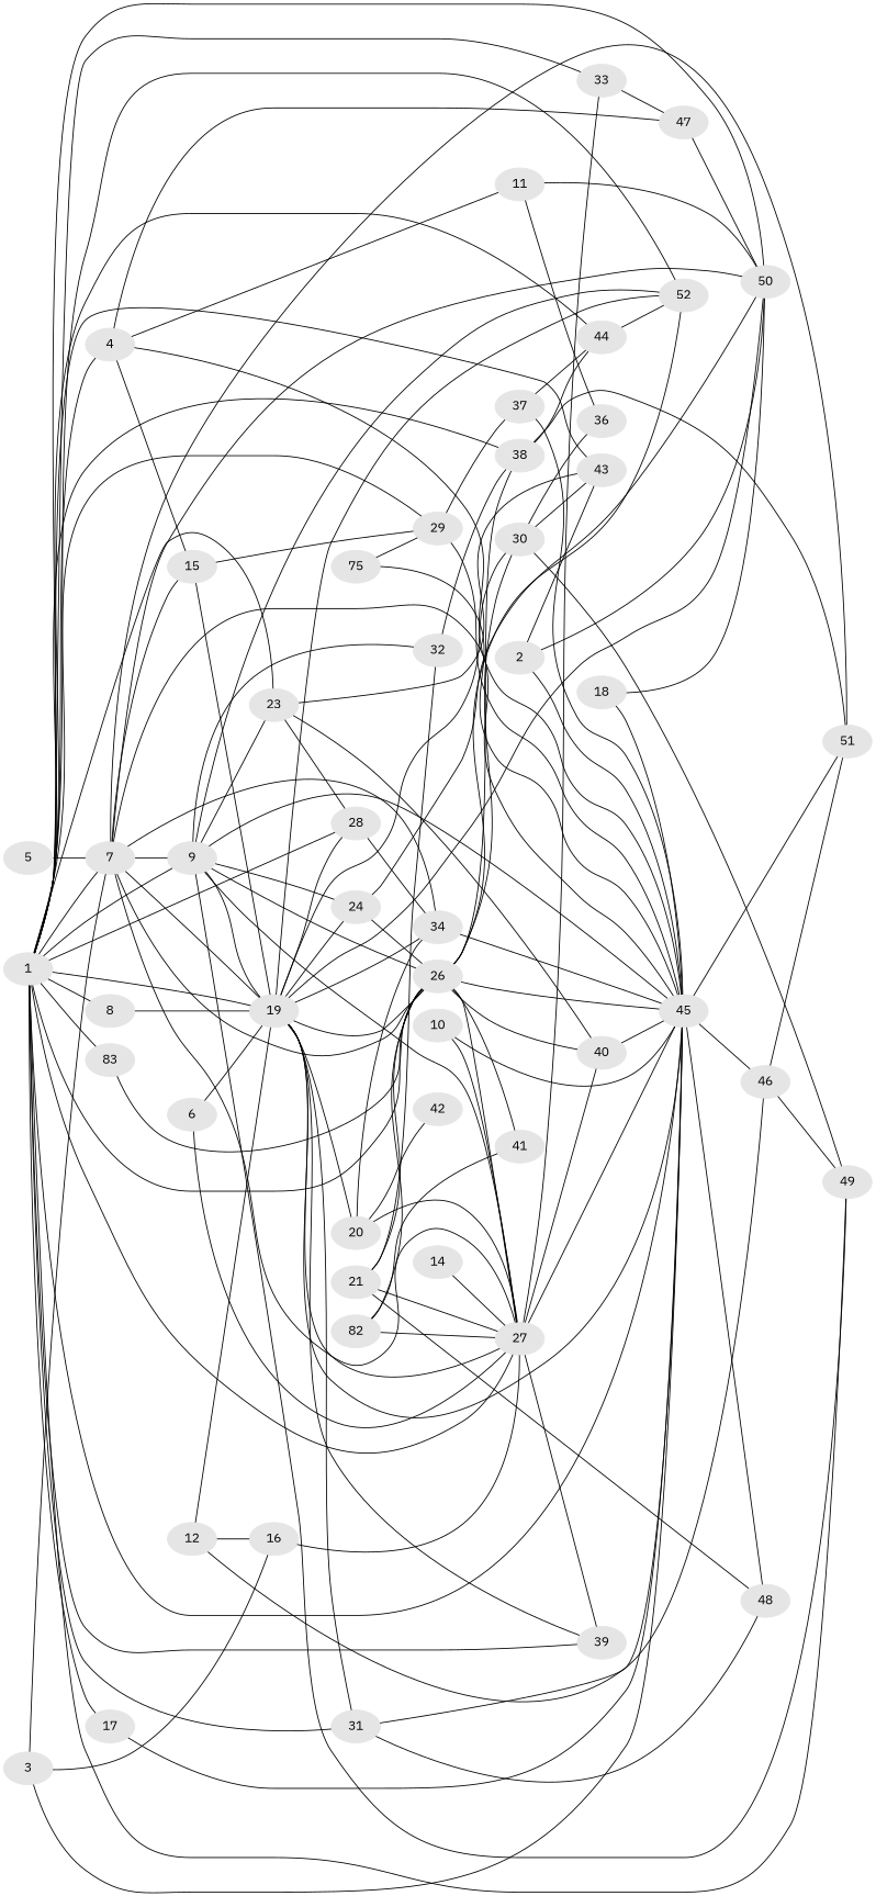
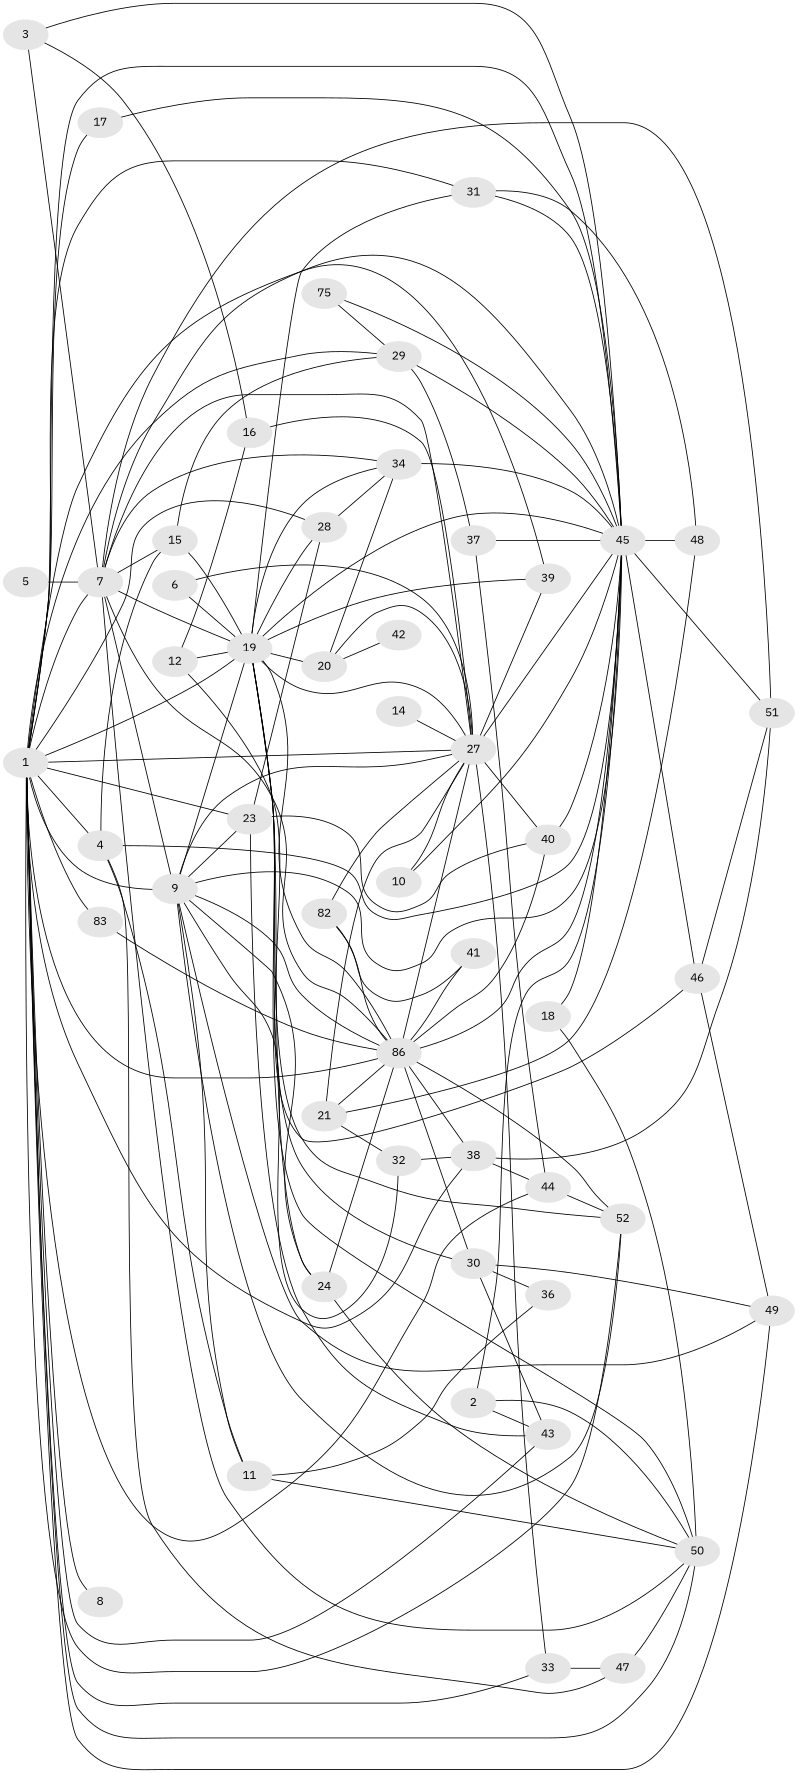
  graph {
    fontname="IBM Plex Sans"
    rankdir=LR
    node [color=gray90 fontname="IBM Plex Sans" style=filled]
    edge [fontname="IBM Plex Sans" weight=1.0]
    1
    4
    7
    8
    9
    n6 [label=83]
    17
    19
    23
-   26
+   26 [label=86]
    27
    28
    29
    31
    33
    38
    39
    43
    44
    45
    49
    50
    52
    11
    15
    47
    34
    51
    24
    32
    20
    30
    40
    41
    37
    48
    46
    2
    3
    16
    36
    5
    6
    10
    12
    14
    18
    42
    21
    n50 [label=82]
    n51 [label=75]
    1 -- 4
    1 -- 7 [weight=4.0]
    1 -- 8 [weight=2.0]
    1 -- 9 [weight=5.0]
    1 -- n6 [weight=2.0]
    1 -- 17 [weight=2.0]
    1 -- 19 [weight=5.0]
    1 -- 23
    1 -- 26 [weight=4.0]
    1 -- 27 [weight=6.0]
    1 -- 28
    1 -- 29
    1 -- 31
    1 -- 33
    1 -- 38
    1 -- 39
    1 -- 43
    1 -- 44 [weight=2.0]
    1 -- 45 [weight=4.0]
    1 -- 49
    1 -- 50
    1 -- 52
    4 -- 45
    4 -- 11
    4 -- 15
    4 -- 47
    7 -- 9
    7 -- 19
    7 -- 26 [weight=2.0]
    7 -- 27
    7 -- 45
    7 -- 50
    7 -- 15
    7 -- 34
    7 -- 51
-   8 -- 19
    9 -- 19
    9 -- 23
    9 -- 26
    9 -- 27
    9 -- 45 [weight=2.0]
    9 -- 49
    9 -- 52
+   9 -- 11
    9 -- 24
    9 -- 32 [weight=2.0]
    n6 -- 26
    17 -- 45
    19 -- 26
    19 -- 27
    19 -- 28 [weight=2.0]
    19 -- 31
    19 -- 39
    19 -- 45
    19 -- 50
    19 -- 52
    19 -- 34
    19 -- 24
    19 -- 20
    19 -- 30
    23 -- 28
    23 -- 43
    23 -- 40
    26 -- 27 [weight=2.0]
    26 -- 38 [weight=2.0]
    26 -- 45 [weight=3.0]
    26 -- 52
    26 -- 30
    26 -- 40
    26 -- 41
    27 -- 33
    27 -- 39
    27 -- 45
    27 -- 40
    28 -- 34
    29 -- 45 [weight=2.0]
    29 -- 37
    31 -- 45
    31 -- 48
    33 -- 47
    38 -- 44
    38 -- 51
    44 -- 52
    45 -- 51
    45 -- 48
    45 -- 46
    11 -- 50
    11 -- 36
    15 -- 19
    15 -- 29
    47 -- 50
    34 -- 45
    24 -- 26
    24 -- 50
    32 -- 38
    20 -- 27
    20 -- 34
    20 -- 42
    30 -- 43
    30 -- 49
    30 -- 36
    40 -- 45
    37 -- 44
    37 -- 45
    46 -- 49
    46 -- 51
    2 -- 43
    2 -- 45
    2 -- 50
    3 -- 7
    3 -- 45
    3 -- 16
    16 -- 27
    5 -- 7
    6 -- 19
    6 -- 27
    10 -- 27
    10 -- 45
    12 -- 19
    12 -- 46
    12 -- 16
    14 -- 27
    18 -- 45
    18 -- 50
    21 -- 26
    21 -- 27
    21 -- 32
    21 -- 48
    n50 -- 26
    n50 -- 27 [weight=2.0]
    n50 -- 41
    n51 -- 29
    n51 -- 45
  }
